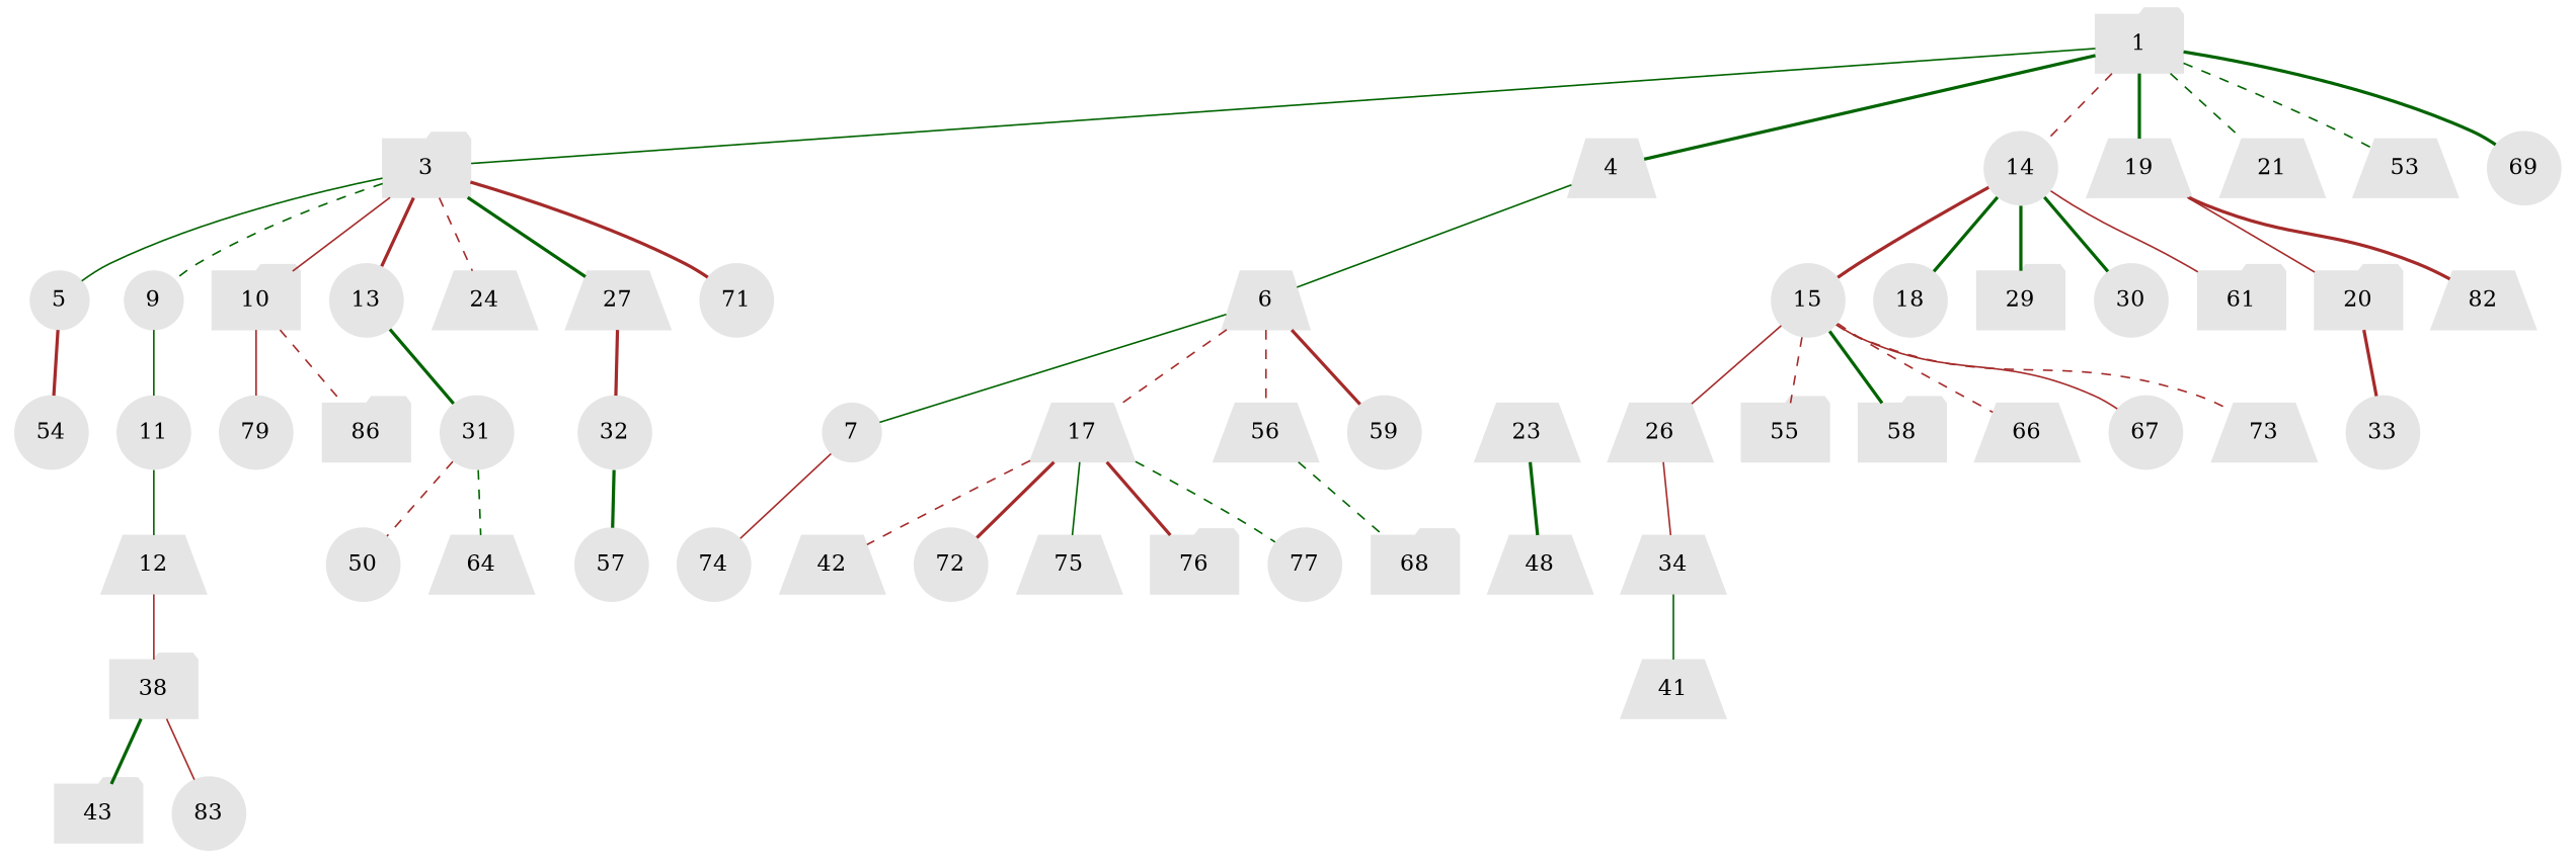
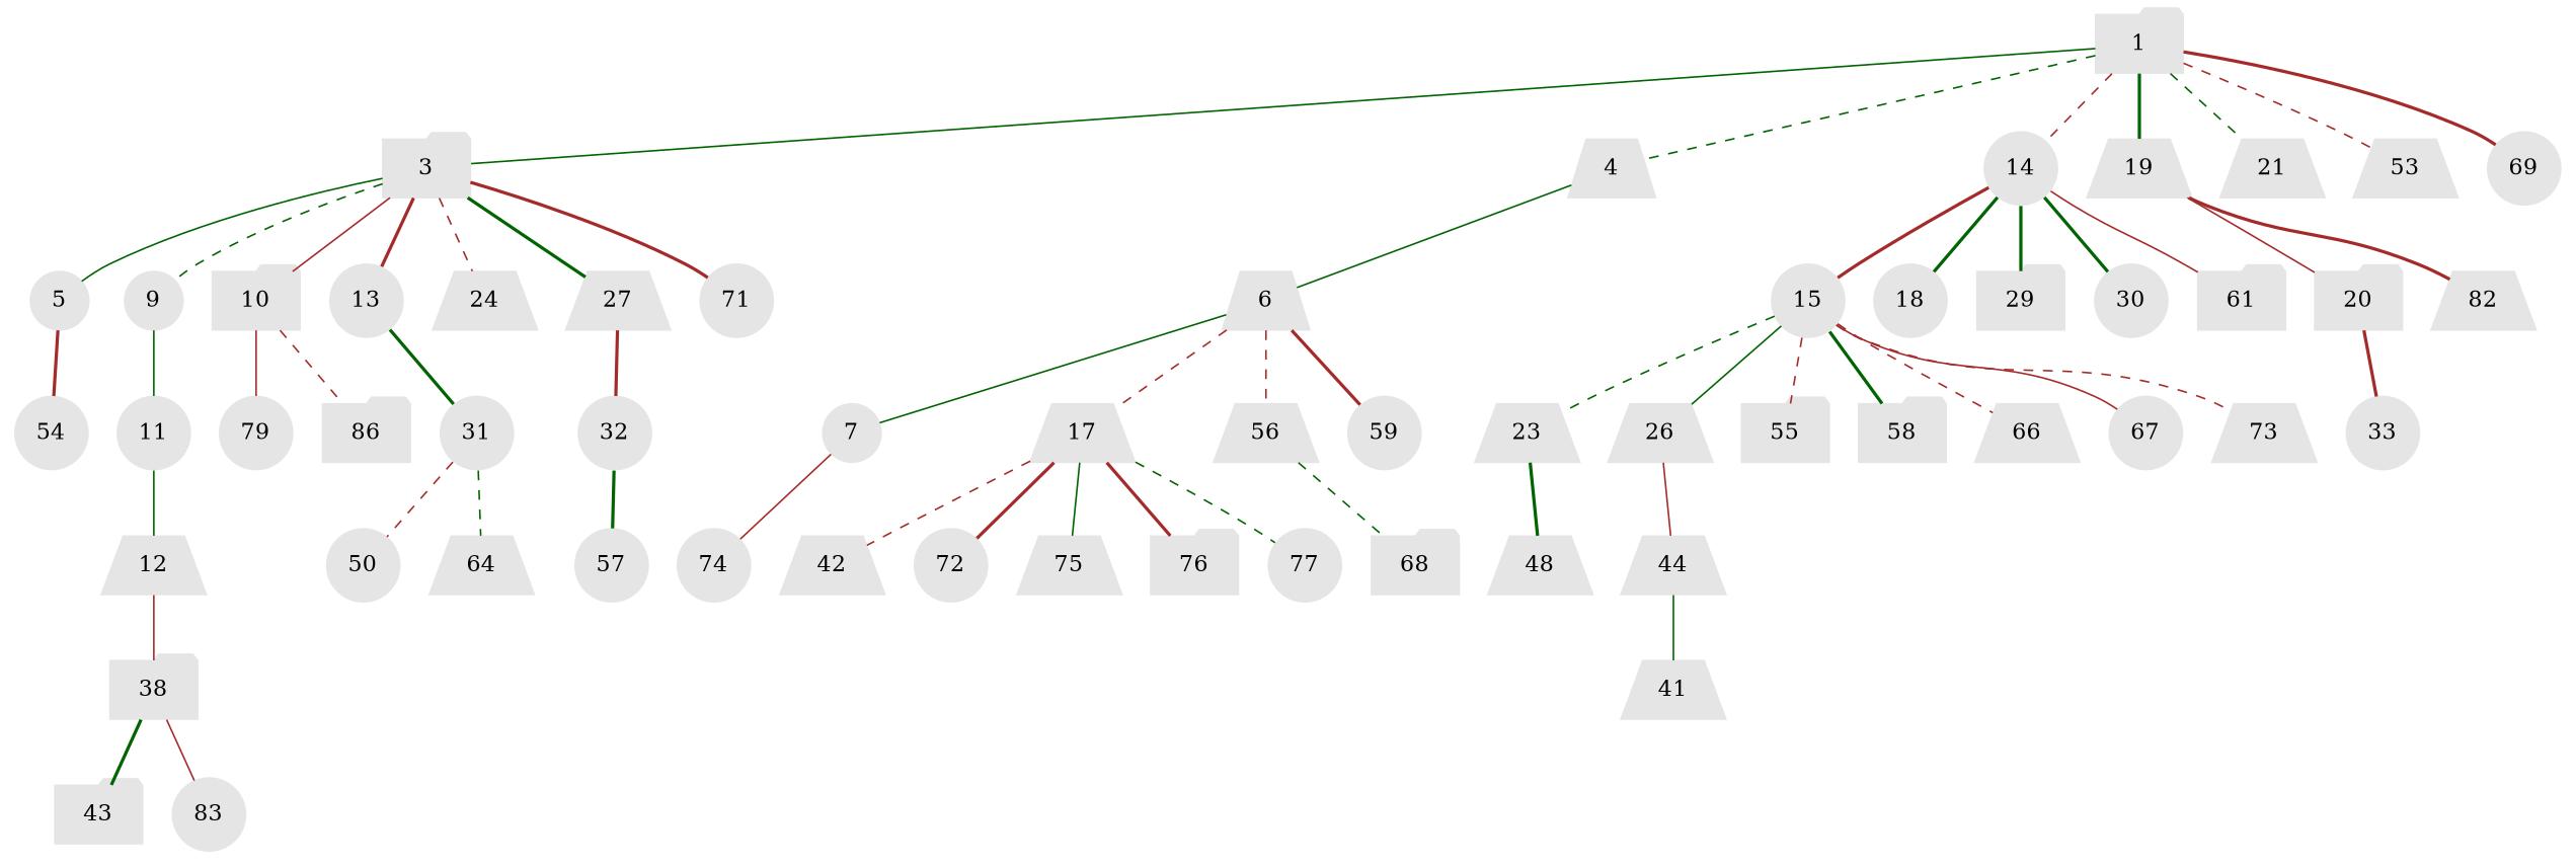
  graph {
    node [color=gray90 shape=circle style=filled]
    edge [color=brown style=bold]
    1 [shape=folder super="+2"]
    3 [shape=folder super="+35"]
    4 [shape=trapezium super="+63"]
    14 [super="+16"]
    19 [shape=trapezium super="+28"]
    21 [shape=trapezium]
    53 [shape=trapezium super="+85"]
    69
    5 [super="+80"]
    9
    10 [shape=folder super="+40"]
    13
    24 [shape=trapezium]
    27 [shape=trapezium super="+46"]
    71
    6 [shape=trapezium super="+49"]
    15 [super="+47"]
    18
    29 [shape=folder]
    30
    61 [shape=folder super="+65"]
    20 [shape=folder super="+37"]
    82 [shape=trapezium]
    54 [super="+81"]
    11 [super="+52"]
    79
    86 [shape=folder]
    31 [super="+44"]
    32
    7 [super="+8"]
    17 [shape=trapezium super="+22"]
    56 [shape=trapezium]
    59
    74
    42 [shape=trapezium]
    72
    75 [shape=trapezium]
    76 [shape=folder super="+84"]
    77
    68 [shape=folder super="+70"]
    12 [shape=trapezium super="+25"]
    38 [shape=folder super="+60"]
    43 [shape=folder]
    83
    50
    64 [shape=trapezium]
    23 [shape=trapezium super="+39"]
    26 [shape=trapezium]
    55 [shape=folder]
    58 [shape=folder]
    66 [shape=trapezium]
    67
    73 [shape=trapezium]
    48 [shape=trapezium super="+51"]
-   34 [shape=trapezium super="+36"]
+   34 [shape=trapezium super="+36" label=44]
    33
    41 [shape=trapezium super="+45"]
    57 [super="+78"]
    1 -- 3 [color=darkgreen style=solid]
-   1 -- 4 [color=darkgreen]
+   1 -- 4 [color=darkgreen style=dashed]
    1 -- 14 [style=dashed]
    1 -- 19 [color=darkgreen]
    1 -- 21 [color=darkgreen style=dashed]
-   1 -- 53 [color=darkgreen style=dashed]
-   1 -- 69 [color=darkgreen]
+   1 -- 53 [style=dashed]
+   1 -- 69
    3 -- 5 [color=darkgreen style=solid]
    3 -- 9 [color=darkgreen style=dashed]
    3 -- 10 [style=solid]
    3 -- 13
    3 -- 24 [style=dashed]
    3 -- 27 [color=darkgreen]
    3 -- 71
    4 -- 6 [color=darkgreen style=solid]
    14 -- 15
    14 -- 18 [color=darkgreen]
    14 -- 29 [color=darkgreen]
    14 -- 30 [color=darkgreen]
    14 -- 61 [style=solid]
    19 -- 20 [style=solid]
    19 -- 82
    5 -- 54
    9 -- 11 [color=darkgreen style=solid]
    10 -- 79 [style=solid]
    10 -- 86 [style=dashed]
    13 -- 31 [color=darkgreen]
    27 -- 32
    6 -- 7 [color=darkgreen style=solid]
    6 -- 17 [style=dashed]
    6 -- 56 [style=dashed]
    6 -- 59
-   15 -- 26 [style=solid]
+   15 -- 23 [color=darkgreen style=dashed]
+   15 -- 26 [color=darkgreen style=solid]
    15 -- 55 [style=dashed]
    15 -- 58 [color=darkgreen]
    15 -- 66 [style=dashed]
    15 -- 67 [style=solid]
    15 -- 73 [style=dashed]
    20 -- 33
    11 -- 12 [color=darkgreen style=solid]
    31 -- 50 [style=dashed]
    31 -- 64 [color=darkgreen style=dashed]
    32 -- 57 [color=darkgreen]
    7 -- 74 [style=solid]
    17 -- 42 [style=dashed]
    17 -- 72
    17 -- 75 [color=darkgreen style=solid]
    17 -- 76
    17 -- 77 [color=darkgreen style=dashed]
    56 -- 68 [color=darkgreen style=dashed]
    12 -- 38 [style=solid]
    38 -- 43 [color=darkgreen]
    38 -- 83 [style=solid]
    23 -- 48 [color=darkgreen]
    26 -- 34 [style=solid]
    34 -- 41 [color=darkgreen style=solid]
  }
